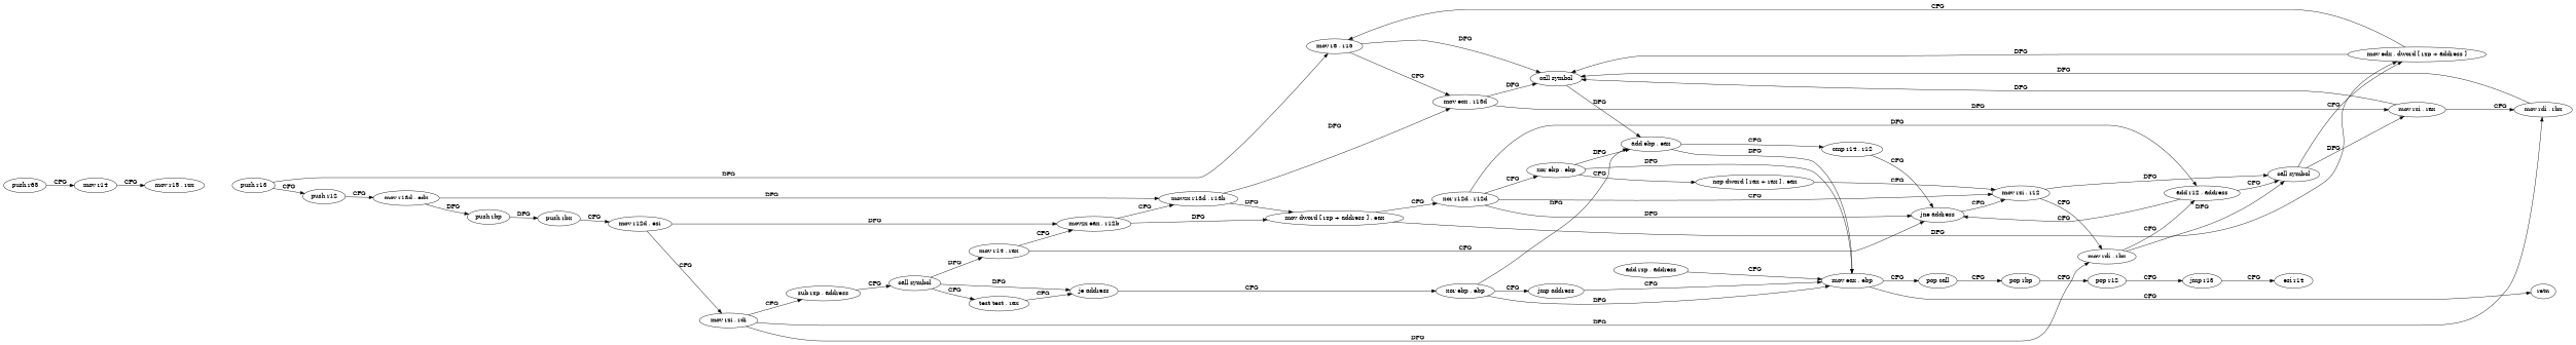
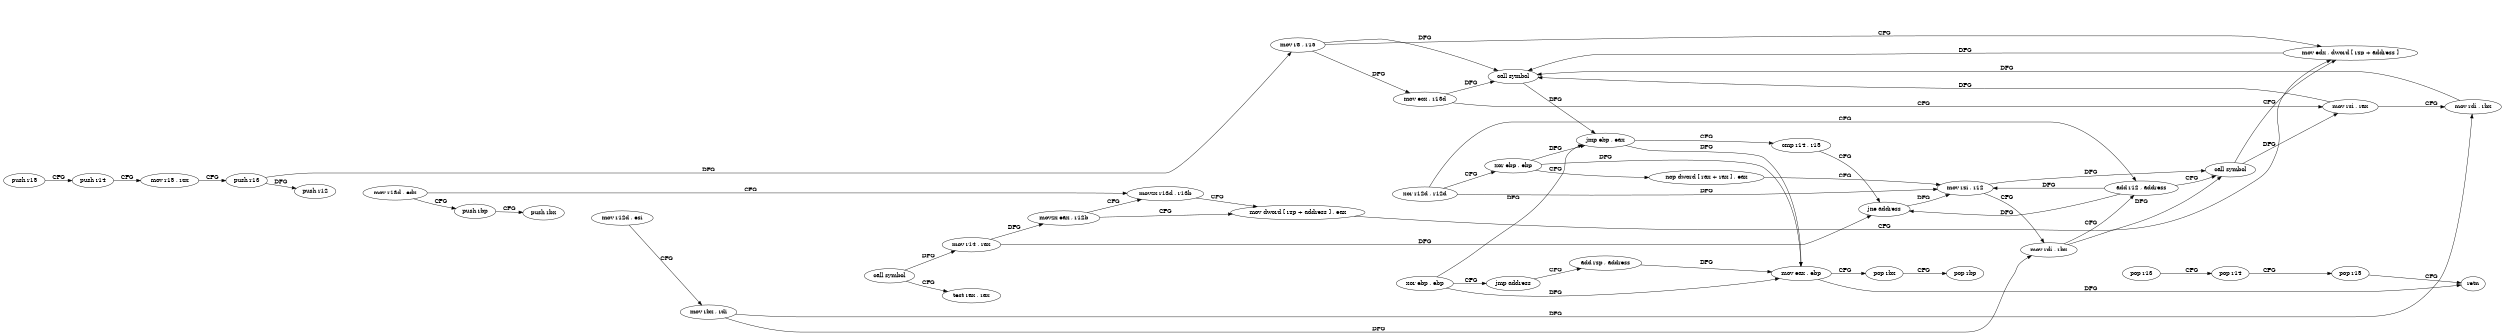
  digraph {
    rankdir=LR
-   n1 [label="push r65"]
-   n2 [label="mov r14"]
+   n1 [label="push r15"]
+   n2 [label="push r14"]
    n3 [label="mov r15 , rcx"]
    n4 [label="push r13"]
    n5 [label="mov r8 , r15"]
    n6 [label="push r12"]
    n7 [label="mov ecx , r13d"]
    n8 [label="call symbol"]
    n9 [label="mov r13d , edx"]
    n10 [label="push rbp"]
    n11 [label="movzx r13d , r13b"]
    n12 [label="push rbx"]
    n13 [label="mov dword [ rsp + address ] , eax"]
    n14 [label="mov r12d , esi"]
-   n15 [label="mov rsi , rdi"]
+   n15 [label="mov rbx , rdi"]
    n16 [label="movzx eax , r12b"]
-   n17 [label="sub rsp , address"]
    n18 [label="mov rdi , rbx"]
    n19 [label="mov rdi , rbx"]
    n20 [label="call symbol"]
    n21 [label="add r12 , address"]
    n22 [label="call symbol"]
-   n23 [label="test test , rax"]
-   n24 [label="je address"]
+   n23 [label="test rax , rax"]
    n25 [label="mov r14 , rax"]
    n26 [label="xor ebp , ebp"]
    n27 [label="jne address"]
    n28 [label="jmp address"]
    n29 [label="mov eax , ebp"]
-   n30 [label="add ebp , eax"]
+   n30 [label="jmp ebp , eax"]
    n31 [label="add rsp , address"]
-   n32 [label="pop call"]
+   n32 [label="pop rbx"]
    n33 [label=retn]
-   n34 [label="cmp r14 , r12"]
+   n34 [label="cmp r14 , r15"]
    n35 [label="mov rsi , r12"]
    n36 [label="xor r12d , r12d"]
    n37 [label="mov edx , dword [ rsp + address ]"]
    n38 [label="mov rsi , rax"]
    n39 [label="xor ebp , ebp"]
    n40 [label="nop dword [ rax + rax ] , eax"]
    n41 [label="pop rbp"]
-   n42 [label="pop r12"]
-   n43 [label="jmp r13"]
-   n44 [label="esi r14"]
+   n43 [label="pop r13"]
+   n44 [label="pop r14"]
+   n45 [label="pop r15"]
    n1 -> n2 [label=CFG]
    n2 -> n3 [label=CFG]
+   n3 -> n4 [label=CFG]
    n4 -> n5 [label=DFG]
-   n4 -> n6 [label=CFG]
-   n5 -> n7 [label=CFG]
+   n4 -> n6 [label=DFG]
+   n5 -> n7 [label=DFG]
    n5 -> n8 [label=DFG]
-   n6 -> n9 [label=CFG]
    n7 -> n8 [label=DFG]
-   n7 -> n38 [label=DFG]
+   n7 -> n38 [label=CFG]
    n8 -> n30 [label=DFG]
-   n9 -> n10 [label=DFG]
-   n9 -> n11 [label=DFG]
-   n10 -> n12 [label=DFG]
-   n11 -> n7 [label=DFG]
-   n11 -> n13 [label=DFG]
-   n12 -> n14 [label=CFG]
-   n13 -> n36 [label=CFG]
-   n13 -> n37 [label=DFG]
+   n9 -> n10 [label=CFG]
+   n9 -> n11 [label=CFG]
+   n10 -> n12 [label=CFG]
+   n11 -> n13 [label=CFG]
+   n13 -> n37 [label=CFG]
    n14 -> n15 [label=CFG]
-   n14 -> n16 [label=DFG]
-   n15 -> n17 [label=CFG]
    n15 -> n18 [label=DFG]
    n15 -> n19 [label=DFG]
    n16 -> n11 [label=CFG]
-   n16 -> n13 [label=DFG]
-   n17 -> n20 [label=CFG]
+   n16 -> n13 [label=CFG]
    n18 -> n21 [label=CFG]
    n18 -> n22 [label=DFG]
    n19 -> n8 [label=DFG]
    n20 -> n23 [label=CFG]
-   n20 -> n24 [label=DFG]
    n20 -> n25 [label=DFG]
    n21 -> n22 [label=CFG]
-   n21 -> n27 [label=CFG]
+   n21 -> n27 [label=DFG]
+   n21 -> n35 [label=DFG]
    n22 -> n37 [label=CFG]
    n22 -> n38 [label=DFG]
-   n23 -> n24 [label=CFG]
-   n24 -> n26 [label=CFG]
-   n25 -> n16 [label=CFG]
-   n25 -> n27 [label=CFG]
+   n25 -> n16 [label=DFG]
+   n25 -> n27 [label=DFG]
    n26 -> n28 [label=CFG]
    n26 -> n29 [label=DFG]
    n26 -> n30 [label=DFG]
-   n27 -> n35 [label=CFG]
-   n28 -> n29 [label=CFG]
+   n27 -> n35 [label=DFG]
+   n28 -> n31 [label=CFG]
    n29 -> n32 [label=CFG]
-   n29 -> n33 [label=CFG]
+   n29 -> n33 [label=DFG]
    n30 -> n29 [label=DFG]
    n30 -> n34 [label=CFG]
-   n31 -> n29 [label=CFG]
+   n31 -> n29 [label=DFG]
    n32 -> n41 [label=CFG]
    n34 -> n27 [label=CFG]
    n35 -> n18 [label=CFG]
    n35 -> n22 [label=DFG]
-   n36 -> n21 [label=DFG]
-   n36 -> n27 [label=DFG]
-   n36 -> n35 [label=CFG]
+   n36 -> n21 [label=CFG]
+   n36 -> n35 [label=DFG]
    n36 -> n39 [label=CFG]
-   n37 -> n5 [label=CFG]
+   n5 -> n37 [label=CFG]
    n37 -> n8 [label=DFG]
    n38 -> n8 [label=DFG]
    n38 -> n19 [label=CFG]
    n39 -> n29 [label=DFG]
    n39 -> n30 [label=DFG]
    n39 -> n40 [label=CFG]
    n40 -> n35 [label=CFG]
-   n41 -> n42 [label=CFG]
-   n42 -> n43 [label=CFG]
    n43 -> n44 [label=CFG]
+   n44 -> n45 [label=CFG]
+   n45 -> n33 [label=CFG]
  }
